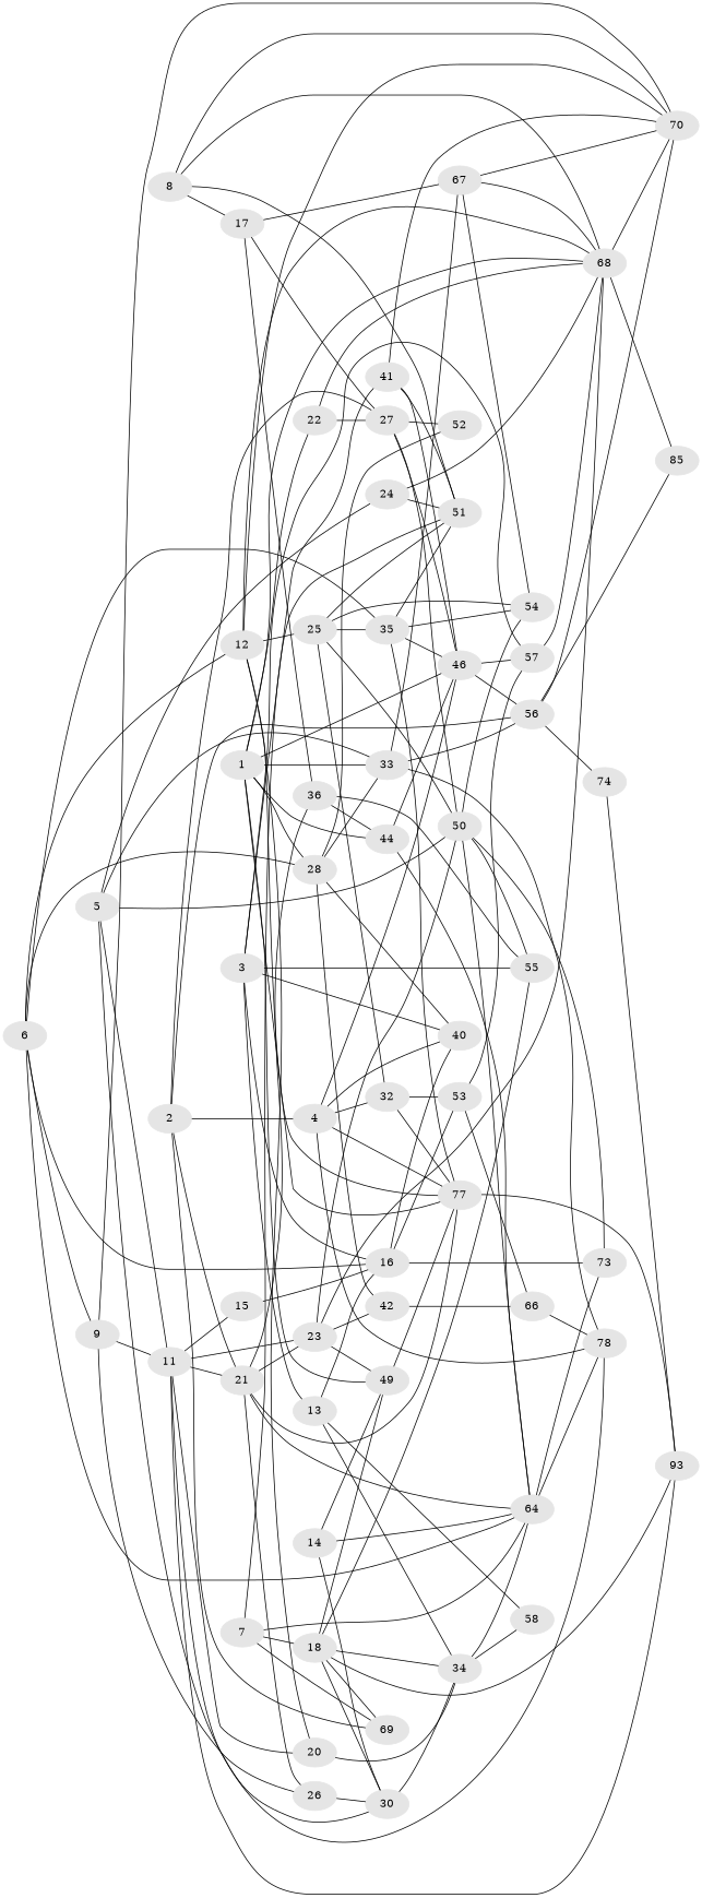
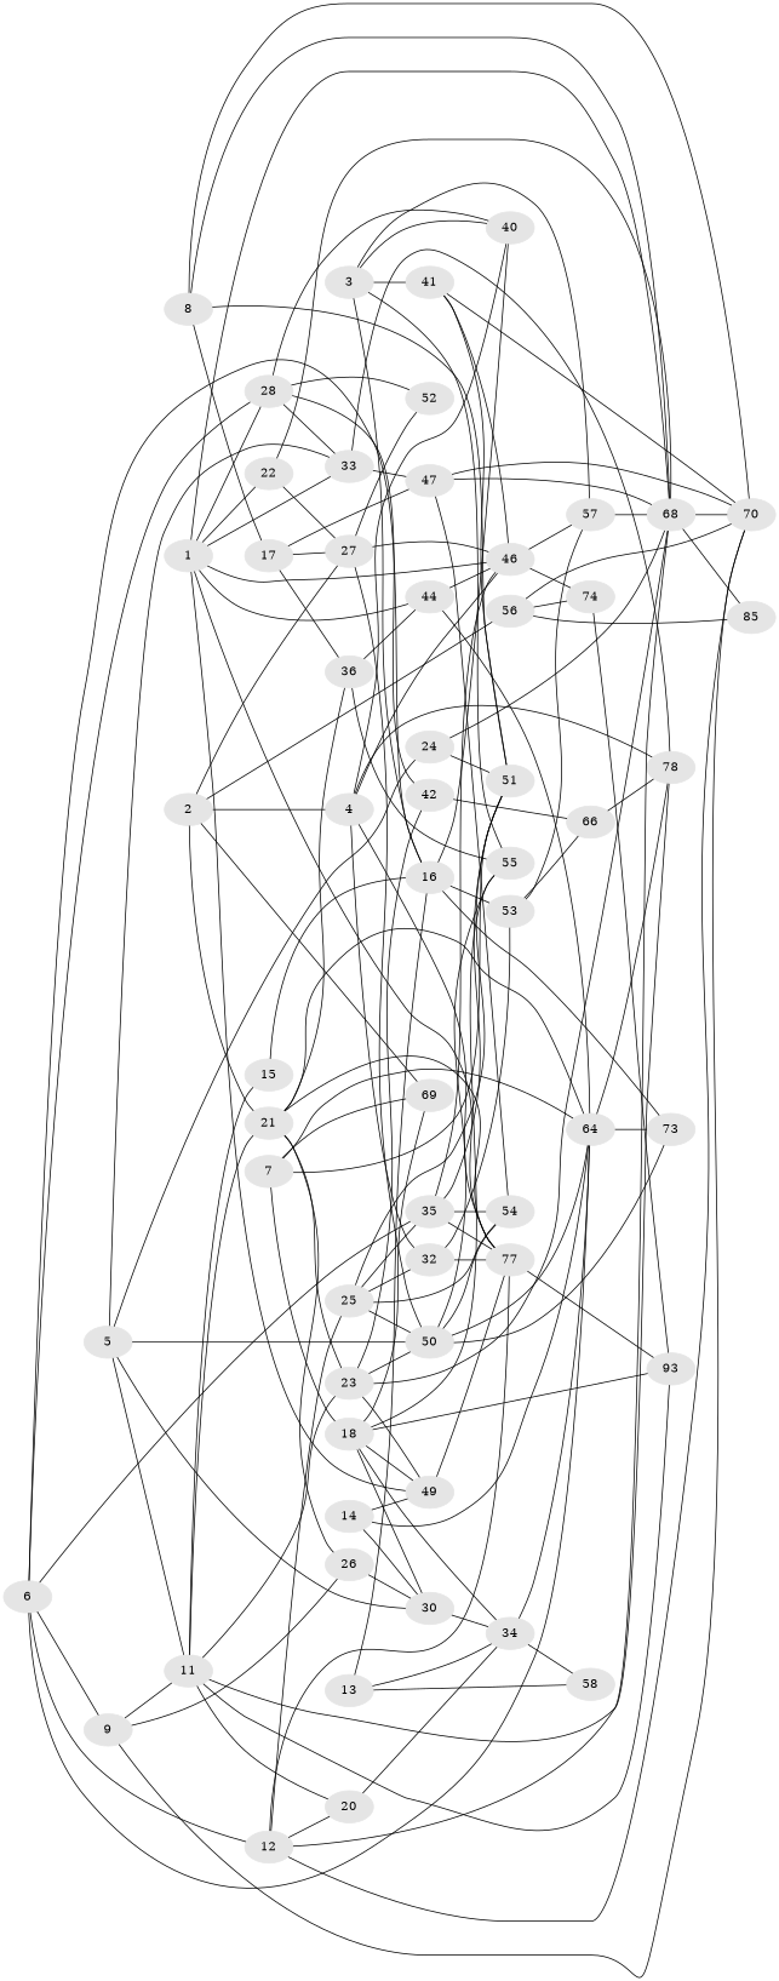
  graph {
    fontname="DejaVu Serif"
    rankdir=LR
    node [color=gray90 fontname="DejaVu Serif" style=filled]
    edge [fontname="DejaVu Serif"]
    1 [super="+29"]
    22
    28 [super="+63"]
    33 [super="+38"]
    44
    46 [super="+59"]
    49 [super="+62"]
    68 [super="+95"]
    77 [super="+94"]
    27 [super="+39"]
    40 [super="+60"]
    42
    52
    56 [super="+83"]
    78
-   47 [super="+72" label=67]
+   47 [super="+72"]
    64 [super="+90"]
    57 [super="+61"]
    70 [super="+87"]
    85
    93
    4 [super="+43"]
    32 [super="+82"]
    2
    21 [super="+81"]
    69
    26
    23
    36 [super="+76"]
    50 [super="+86"]
    n31 [label=74]
    3 [super="+71"]
    13 [super="+74"]
    16 [super="+89"]
    41
    55 [super="+88"]
    34
    58
    53 [super="+80"]
    73
    51 [super="+65"]
    5 [super="+19"]
    11 [super="+37"]
    24
    30 [super="+92"]
    15
    20
    54 [super="+75"]
    6 [super="+10"]
    9 [super="+84"]
    12 [super="+31"]
    35 [super="+48"]
    25 [super="+67"]
    18 [super="+91"]
    7
    8 [super="+45"]
    17
    14
    66
    1 -- 22
    1 -- 28
    1 -- 33
    1 -- 44
    1 -- 46
    1 -- 49
    1 -- 68
    1 -- 77
    22 -- 68
    22 -- 27
    28 -- 33
    28 -- 40
    28 -- 42
    28 -- 52
-   33 -- 56
    33 -- 78
    33 -- 47
    44 -- 46
    44 -- 64
-   46 -- 56
+   46 -- n31
    46 -- 57
    49 -- 77
    68 -- 70
    68 -- 85
    77 -- 93
    27 -- 46
    27 -- 52
    27 -- 50
    42 -- 66
    56 -- 70
    56 -- 85
    56 -- n31
    47 -- 68
    47 -- 70
    47 -- 54
    64 -- 78
    64 -- 73
    57 -- 68
    4 -- 46
    4 -- 77 [weight=2]
    4 -- 40
    4 -- 78 [weight=2]
    4 -- 32 [weight=2]
    32 -- 77
    32 -- 53
    2 -- 27
    2 -- 56
    2 -- 4
    2 -- 21
    2 -- 69
    21 -- 77
    21 -- 64
    21 -- 26
    21 -- 23
    21 -- 36
    26 -- 30
    23 -- 49
    23 -- 68
    23 -- 42
    23 -- 50
    36 -- 44
    36 -- 55
    50 -- 64
    50 -- 55
    50 -- 73
    50 -- 54
    n31 -- 93
    3 -- 40
    3 -- 57
-   3 -- 13
    3 -- 16
    3 -- 41
    3 -- 55 [weight=2]
    13 -- 16
    13 -- 34
    13 -- 58
    16 -- 40
    16 -- 53
    16 -- 73
    41 -- 46
    41 -- 70
    41 -- 51
    34 -- 64
    34 -- 58
    53 -- 57
    53 -- 66
    5 -- 33
    5 -- 50
    5 -- 11
    5 -- 24
    5 -- 30
    11 -- 78
    11 -- 93
    11 -- 21
    11 -- 23
    11 -- 15
    11 -- 20
    24 -- 68
    24 -- 51
    30 -- 34
    15 -- 16
    20 -- 34
    6 -- 28
    6 -- 64
    6 -- 16
    6 -- 9
    6 -- 12
    6 -- 35
    9 -- 70
    9 -- 26
    9 -- 11
    12 -- 68
    12 -- 77
    12 -- 70
    12 -- 20
    12 -- 25
    35 -- 46
    35 -- 77
    35 -- 51
    35 -- 54
    25 -- 32
    25 -- 50
    25 -- 51
    25 -- 54
    25 -- 35
    18 -- 49
    18 -- 93
    18 -- 69
    18 -- 55
    18 -- 34
    18 -- 30
    7 -- 64
    7 -- 69
    7 -- 51
    7 -- 18
    8 -- 68
    8 -- 70
    8 -- 51
    8 -- 17 [weight=2]
    17 -- 27
    17 -- 47
    17 -- 36
    14 -- 49
    14 -- 64
    14 -- 30
    66 -- 78
  }
